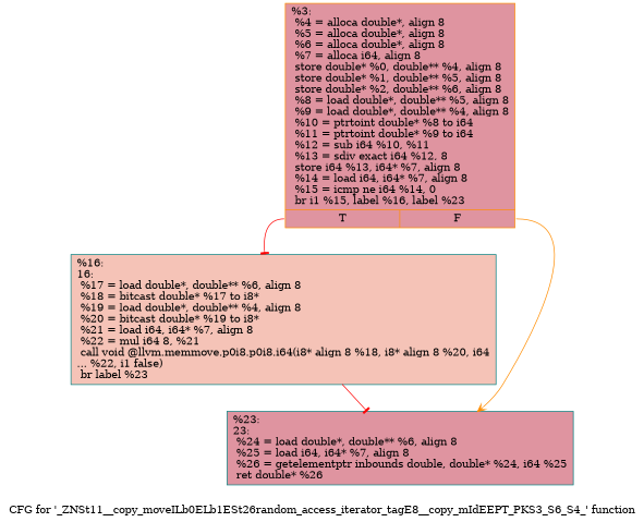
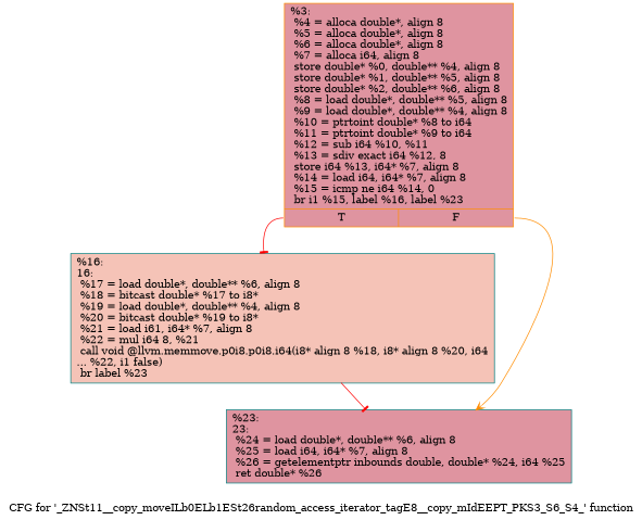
  digraph {
    label="CFG for '_ZNSt11__copy_moveILb0ELb1ESt26random_access_iterator_tagE8__copy_mIdEEPT_PKS3_S6_S4_' function"
    node [color=teal fillcolor="#b70d2870" shape=record style=filled]
    edge [color=red arrowhead=tee]
    n1 [color=darkorange label="{%3:\l  %4 = alloca double*, align 8\l  %5 = alloca double*, align 8\l  %6 = alloca double*, align 8\l  %7 = alloca i64, align 8\l  store double* %0, double** %4, align 8\l  store double* %1, double** %5, align 8\l  store double* %2, double** %6, align 8\l  %8 = load double*, double** %5, align 8\l  %9 = load double*, double** %4, align 8\l  %10 = ptrtoint double* %8 to i64\l  %11 = ptrtoint double* %9 to i64\l  %12 = sub i64 %10, %11\l  %13 = sdiv exact i64 %12, 8\l  store i64 %13, i64* %7, align 8\l  %14 = load i64, i64* %7, align 8\l  %15 = icmp ne i64 %14, 0\l  br i1 %15, label %16, label %23\l|{<s0>T|<s1>F}}"]
-   n2 [fillcolor="#e8765c70" label="{%16:\l16:                                               \l  %17 = load double*, double** %6, align 8\l  %18 = bitcast double* %17 to i8*\l  %19 = load double*, double** %4, align 8\l  %20 = bitcast double* %19 to i8*\l  %21 = load i64, i64* %7, align 8\l  %22 = mul i64 8, %21\l  call void @llvm.memmove.p0i8.p0i8.i64(i8* align 8 %18, i8* align 8 %20, i64\l... %22, i1 false)\l  br label %23\l}"]
+   n2 [fillcolor="#e8765c70" label="{%16:\l16:                                               \l  %17 = load double*, double** %6, align 8\l  %18 = bitcast double* %17 to i8*\l  %19 = load double*, double** %4, align 8\l  %20 = bitcast double* %19 to i8*\l  %21 = load i61, i64* %7, align 8\l  %22 = mul i64 8, %21\l  call void @llvm.memmove.p0i8.p0i8.i64(i8* align 8 %18, i8* align 8 %20, i64\l... %22, i1 false)\l  br label %23\l}"]
    n3 [label="{%23:\l23:                                               \l  %24 = load double*, double** %6, align 8\l  %25 = load i64, i64* %7, align 8\l  %26 = getelementptr inbounds double, double* %24, i64 %25\l  ret double* %26\l}"]
    n1 -> n2 [tailport=s0]
    n1 -> n3 [tailport=s1 color=darkorange arrowhead=vee]
    n2 -> n3
  }
